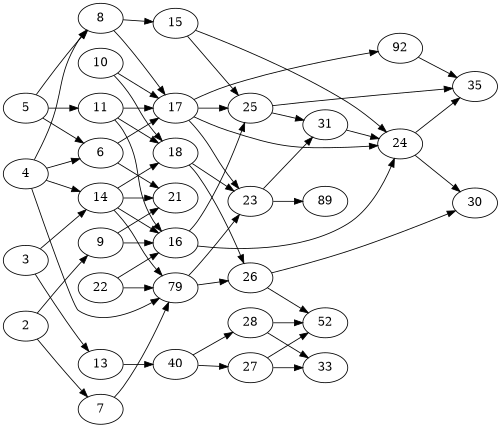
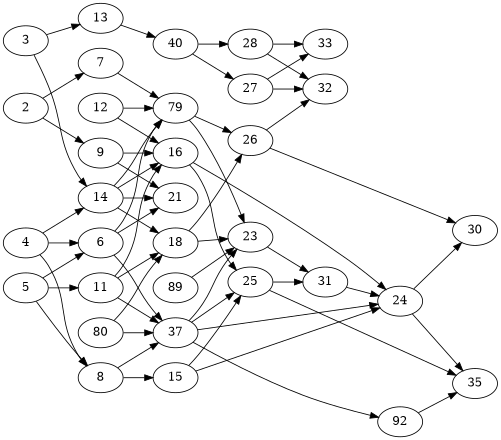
  digraph {
    rankdir=LR
    node [alpha=0.01]
    7 [alpha=0.11 expect_size=41414572127960472]
    n2 [alpha=0.05 expect_size=6878875455848448000 label=79]
    9 [alpha=0.04 expect_size=893582939691010752512]
    21 [alpha=0.13 expect_size=15445904935323584]
    16 [alpha=0.10 expect_size=43562180347628616]
-   12 [alpha=0.05 expect_size=203831650931128608 label=22]
+   12 [alpha=0.05 expect_size=203831650931128608]
    23 [alpha=0.03 expect_size=5297358378651689]
    26 [alpha=0.09 expect_size=217713523778244416]
    24 [alpha=0.15 expect_size=66027560519392559104]
    25 [alpha=0.13 expect_size=21111372724779888]
    2 [alpha=0.06 expect_size=413978590242144256000]
-   10 [alpha=0.07 expect_size=11822087772696530]
-   17 [expect_size=539290456794595328000]
+   10 [alpha=0.07 expect_size=11822087772696530 label=80]
+   17 [expect_size=539290456794595328000 label=37]
    18 [alpha=0.03 expect_size=1271914913406430216192]
    n15 [alpha=0.10 expect_size=1403892485647442640896 label=92]
    3 [alpha=0.04 expect_size=47629358880541384]
    13 [alpha=0.12 expect_size=6894210612164226]
    14 [expect_size=7901985902728437]
    n19 [alpha=0.19 expect_size=208337357410358263808 label=40]
    27 [alpha=0.08 expect_size=1039882969229041]
    28 [alpha=0.02 expect_size=602657603414264960]
    4 [alpha=0.02 expect_size=50238588943597568000]
    6 [alpha=0.03 expect_size=326027201485286]
    8 [alpha=0.04 expect_size=110262011035648000000]
    15 [alpha=0.19 expect_size=265906643484734720]
    5 [alpha=0.05 expect_size=754054671196926080]
    11 [alpha=0.10 expect_size=11730715208343810]
    35 [alpha=0.20 expect_size=130946211141023432704]
    30 [alpha=0.11 expect_size=3801105686457040]
    31 [alpha=0.20 expect_size=2196920878666524672]
    n31 [expect_size=6430183619393394 label=89]
-   32 [alpha=0.08 expect_size=10040739764511246 label=52]
+   32 [alpha=0.08 expect_size=10040739764511246]
    33 [expect_size=859537499580287488]
    7 -> n2
    n2 -> 23
    n2 -> 26
    9 -> 21
    9 -> 16
    16 -> 24
    16 -> 25
    12 -> n2
    12 -> 16
    23 -> 31
-   23 -> n31
+   n31 -> 23
    26 -> 30
    26 -> 32
    24 -> 35
    24 -> 30
    25 -> 35
    25 -> 31
    2 -> 7
    2 -> 9
    10 -> 17
    10 -> 18
    17 -> 23
    17 -> 24
    17 -> 25
    17 -> n15
    18 -> 23
    18 -> 26
    n15 -> 35
    3 -> 13
    3 -> 14
    13 -> n19
    14 -> n2
    14 -> 21
    14 -> 16
    14 -> 18
    n19 -> 27
    n19 -> 28
    27 -> 32
    27 -> 33
    28 -> 32
    28 -> 33
    4 -> 14
    4 -> 6
    4 -> 8
-   4 -> n2
+   6 -> n2
    6 -> 21
    6 -> 17
    8 -> 17
    8 -> 15
    15 -> 24
    15 -> 25
    5 -> 6
    5 -> 8
    5 -> 11
    11 -> 16
    11 -> 17
    11 -> 18
    31 -> 24
  }
